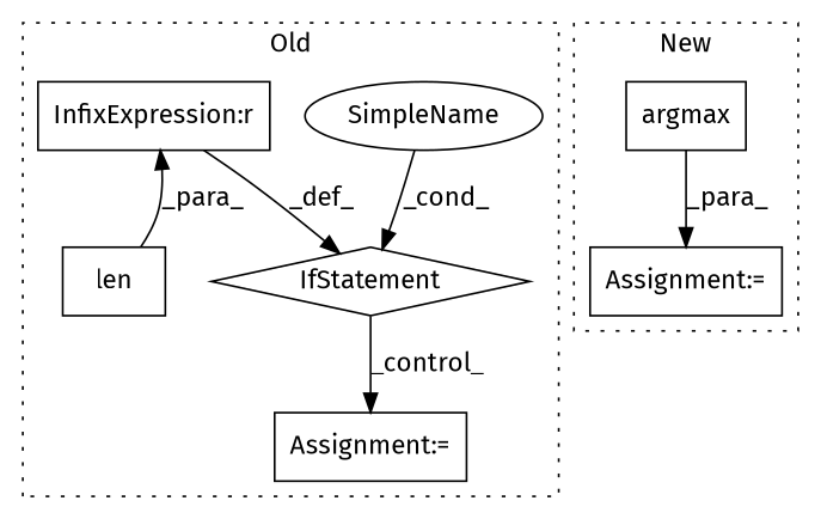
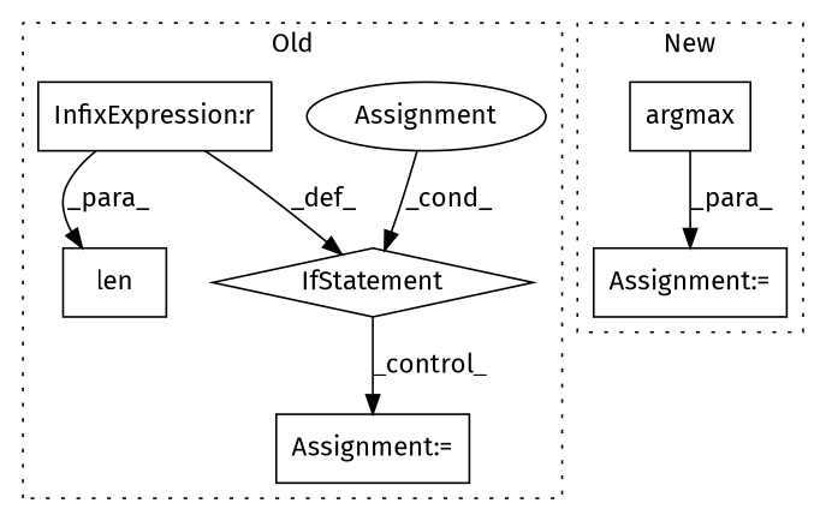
  digraph {
    fontname="Fira Sans"
    node [a=7 fontname="Fira Sans" shape=box]
    edge [fontname="Fira Sans"]
    n1 [a=25 l="4,2" label=IfStatement s="1954,2007" shape=diamond]
    n2 [l=2 label="Assignment:=" s=2183]
-   n3 [a=42 label=SimpleName shape=ellipse]
+   n3 [a=42 label=Assignment shape=ellipse]
    n4 [a=27 l=4 label="InfixExpression:r" s=1971]
    n5 [a=32 l="4,1" label=len s="1976,2001"]
    n6 [a=32 l="7,1" label=argmax s="680,705"]
    n7 [l=1 label="Assignment:=" s=762]
    subgraph cluster_1 {
      label=Old
      style=dotted
      n1
      n2
      n3
      n4
      n5
    }
    subgraph cluster_2 {
      label=New
      style=dotted
      n6
      n7
    }
    n1 -> n2 [label=_control_]
    n3 -> n1 [label=_cond_]
    n4 -> n1 [label=_def_]
-   n5 -> n4 [label=_para_]
+   n4 -> n5 [label=_para_]
    n6 -> n7 [label=_para_]
  }
